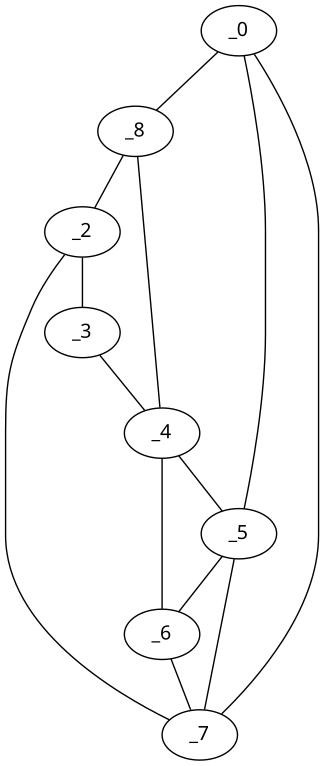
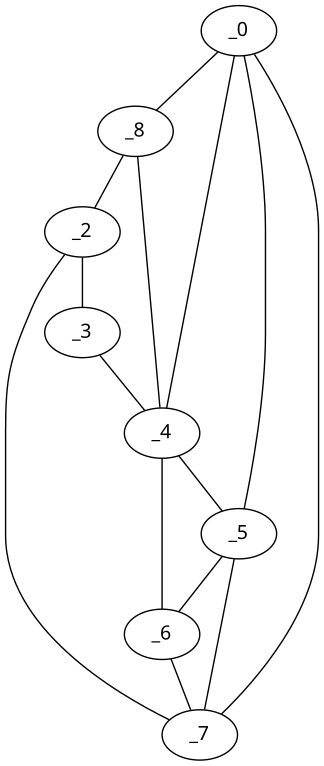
  graph {
    fontname="Noto Sans"
    node [fontname="Noto Sans" y=15]
    edge [fontname="Noto Sans" valence=1]
    _0 [x=19]
    n2 [label=_8 x=22 y=52]
    _4 [x=109 y=35]
    _5 [x=110 y=22]
    _7 [x=112]
    _2 [x=32 y=102]
    _6 [x=111 y=29]
    _3 [x=43 y=112]
    _0 -- n2
+   _0 -- _4
    _0 -- _5 [valence=2]
    _0 -- _7
    n2 -- _4
    n2 -- _2
    _4 -- _5 [valence=2]
    _4 -- _6
    _5 -- _7 [valence=2]
    _5 -- _6 [valence=2]
    _2 -- _7 [valence=2]
    _2 -- _3
    _6 -- _7
    _3 -- _4
  }
